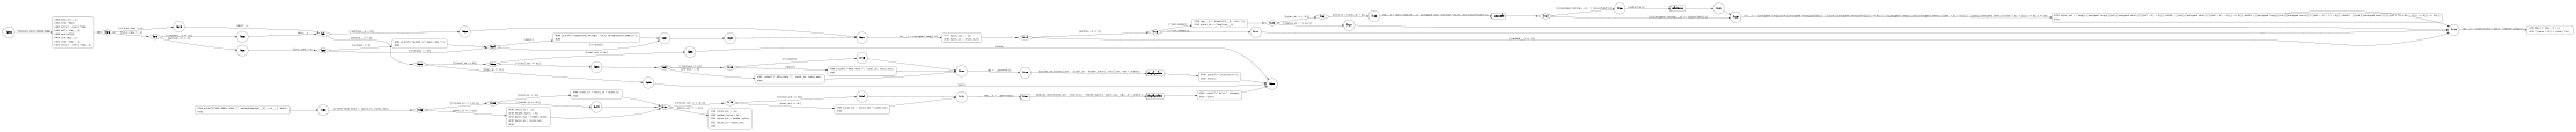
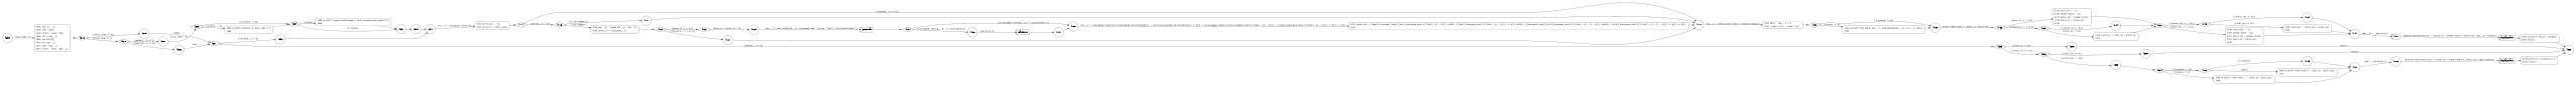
  digraph {
    rankdir=LR
    node [shape=circle]
    edge [fontname="Courier New"]
    n1 [fillcolor=white fontname="Courier New" label=<<table border="0" cellborder="0" cellpadding="3" bgcolor="white"><tr><td align="right">4660</td><td align="left">ulg crc___1;</td></tr><tr><td align="right">4662</td><td align="left">char *date;</td></tr><tr><td align="right">4664</td><td align="left">struct _reent *tmp;</td></tr><tr><td align="right">4666</td><td align="left">off_t tmp___0;</td></tr><tr><td align="right">4668</td><td align="left">uch buf[8];</td></tr><tr><td align="right">4670</td><td align="left">int tmp___1;</td></tr><tr><td align="right">4672</td><td align="left">char *tmp___2;</td></tr><tr><td align="right">4674</td><td align="left">struct _reent *tmp___3;</td></tr></table>> penwidth=1 shape=Mrecord style="filled,bold"]
    4659
    4676 [shape=diamond]
    4679
    4678 [shape=diamond]
    4691 [shape=diamond]
    4682
    4681
    4692
    4693 [shape=diamond]
    4683 [shape=diamond]
    4684 [shape=diamond]
    n13 [fillcolor=white fontname="Courier New" label=<<table border="0" cellborder="0" cellpadding="3" bgcolor="white"><tr><td align="right">4685</td><td align="left">printf(\"method crc date time \");</td></tr><tr><td align="right">4686</td><td align="left"></td></tr></table>> penwidth=1 shape=Mrecord style="filled,bold"]
    4687
    n15 [fillcolor=white fontname="Courier New" label=<<table border="0" cellborder="0" cellpadding="3" bgcolor="white"><tr><td align="right">4688</td><td align="left">printf(\"compressed uncompr. ratio uncompressed_name\n\");</td></tr><tr><td align="right">4689</td><td align="left"></td></tr></table>> penwidth=1 shape=Mrecord style="filled,bold"]
    4680
    4677
    n18 [fillcolor=white fontname="Courier New" label=<<table border="0" cellborder="0" cellpadding="3" bgcolor="white"><tr><td align="right">4712</td><td align="left">bytes_out = -1L;</td></tr><tr><td align="right">4713</td><td align="left">bytes_in = ifile_size;</td></tr></table>> penwidth=1 shape=Mrecord style="filled,bold"]
    4714 [shape=diamond]
    4715
    4716 [shape=diamond]
    n22 [fillcolor=white fontname="Courier New" label=<<table border="0" cellborder="0" cellpadding="3" bgcolor="white"><tr><td align="right">4730</td><td align="left">date = tmp___2 + 4;</td></tr><tr><td align="right">4731</td><td align="left">*(date + 12) = (char)'\x0';</td></tr></table>> penwidth=1 shape=Mrecord style="filled,bold"]
    4717
    n24 [fillcolor=white fontname="Courier New" label=<<table border="0" cellborder="0" cellpadding="3" bgcolor="white"><tr><td align="right">4718</td><td align="left">tmp___0 = lseek(ifd___0, -8LL, 2);</td></tr><tr><td align="right">4719</td><td align="left">bytes_in = (long)tmp___0;</td></tr></table>> penwidth=1 shape=Mrecord style="filled,bold"]
+   4732 [shape=diamond]
    4720 [shape=diamond]
    4721
    4722 [shape=diamond]
    4723
    n30 [label=spec_read shape=component]
    4724 [shape=diamond]
    4725
    4726
    n34 [fillcolor=white fontname="Courier New" label=<<table border="0" cellborder="0" cellpadding="3" bgcolor="white"><tr><td align="right">4728</td><td align="left">bytes_out = (long)(((unsigned long)(((int)((unsigned short)(*((buf + 4) + 0)))) &amp;#124; (((int)((unsigned short)(*((buf + 4) + 1)))) &lt;&lt; 8))) &amp;#124; (((unsigned long)(((int)((unsigned short)(*(((buf + 4) + 2) + 0)))) &amp;#124; (((int)((unsigned short)(*(((buf + 4) + 2) + 1)))) &lt;&lt; 8))) &lt;&lt; 16));</td></tr><tr><td align="right">4729</td><td align="left"></td></tr></table>> penwidth=1 shape=Mrecord style="filled,bold"]
    n35 [label=read_error shape=component]
    4727
    4733
    n38 [fillcolor=white fontname="Courier New" label=<<table border="0" cellborder="0" cellpadding="3" bgcolor="white"><tr><td align="right">4734</td><td align="left">printf(\"%5s %08lx %11s \", methods[method___0], crc___1, date);</td></tr><tr><td align="right">4735</td><td align="left"></td></tr></table>> penwidth=1 shape=Mrecord style="filled,bold"]
    4736 [shape=diamond]
    4739 [shape=diamond]
    n41 [fillcolor=white fontname="Courier New" label=<<table border="0" cellborder="0" cellpadding="3" bgcolor="white"><tr><td align="right">4738</td><td align="left">total_in = -1L;</td></tr><tr><td align="right">4740</td><td align="left">header_bytes = 0L;</td></tr><tr><td align="right">4741</td><td align="left">bytes_out = header_bytes;</td></tr><tr><td align="right">4742</td><td align="left">bytes_in = bytes_out;</td></tr><tr><td align="right">4743</td><td align="left"></td></tr></table>> penwidth=1 shape=Mrecord style="filled,bold"]
    4744
    n43 [fillcolor=white fontname="Courier New" label=<<table border="0" cellborder="0" cellpadding="3" bgcolor="white"><tr><td align="right">4745</td><td align="left">total_in = total_in + bytes_in;</td></tr><tr><td align="right">4746</td><td align="left"></td></tr></table>> penwidth=1 shape=Mrecord style="filled,bold"]
    4737 [shape=diamond]
    4749 [shape=diamond]
    n46 [fillcolor=white fontname="Courier New" label=<<table border="0" cellborder="0" cellpadding="3" bgcolor="white"><tr><td align="right">4748</td><td align="left">total_out = -1L;</td></tr><tr><td align="right">4750</td><td align="left">header_bytes = 0L;</td></tr><tr><td align="right">4751</td><td align="left">bytes_out = header_bytes;</td></tr><tr><td align="right">4752</td><td align="left">bytes_in = bytes_out;</td></tr><tr><td align="right">4753</td><td align="left"></td></tr></table>> penwidth=1 shape=Mrecord style="filled,bold"]
    4754
    n48 [fillcolor=white fontname="Courier New" label=<<table border="0" cellborder="0" cellpadding="3" bgcolor="white"><tr><td align="right">4755</td><td align="left">total_out = total_out + bytes_out;</td></tr><tr><td align="right">4756</td><td align="left"></td></tr></table>> penwidth=1 shape=Mrecord style="filled,bold"]
    4747
    4757 [shape=component]
    n51 [label=display_ratio shape=component]
    n52 [fillcolor=white fontname="Courier New" label=<<table border="0" cellborder="0" cellpadding="3" bgcolor="white"><tr><td align="right">4758</td><td align="left">printf(\" %s\n\", ofname);</td></tr><tr><td align="right">4759</td><td align="left">return;</td></tr></table>> penwidth=1 shape=Mrecord style="filled,bold"]
    4658
    4696 [shape=diamond]
    4695
    4698
    4699
    4694 [shape=diamond]
    4703 [shape=diamond]
    n60 [fillcolor=white fontname="Courier New" label=<<table border="0" cellborder="0" cellpadding="3" bgcolor="white"><tr><td align="right">4702</td><td align="left">printf(\" %9lu %9lu \", total_in, total_out);</td></tr><tr><td align="right">4704</td><td align="left"></td></tr></table>> penwidth=1 shape=Mrecord style="filled,bold"]
    4705
    n62 [fillcolor=white fontname="Courier New" label=<<table border="0" cellborder="0" cellpadding="3" bgcolor="white"><tr><td align="right">4706</td><td align="left">printf(\"%9ld %9ld \", total_in, total_out);</td></tr><tr><td align="right">4707</td><td align="left"></td></tr></table>> penwidth=1 shape=Mrecord style="filled,bold"]
    4701
    4708
    n65 [label=display_ratio shape=component]
    n66 [fillcolor=white fontname="Courier New" label=<<table border="0" cellborder="0" cellpadding="3" bgcolor="white"><tr><td align="right">4709</td><td align="left">printf(\" (totals)\n\");</td></tr><tr><td align="right">4710</td><td align="left">return;</td></tr></table>> penwidth=1 shape=Mrecord style="filled,bold"]
    n1 -> 4676 [fontname=""]
-   4659 -> n1 [label="Function start dummy edge"]
+   4659 -> n1 [label="first_time = 0;"]
    4676 -> 4679 [label="[!(first_time != 0)]"]
    4676 -> 4678 [label="[first_time != 0]"]
    4679 -> 4691 [label="Label: _L"]
    4678 -> 4682 [label="[!(method___0 >= 0)]"]
    4678 -> 4681 [label="[method___0 >= 0]"]
    4691 -> 4692 [label="[!(method___0 < 0)]"]
    4691 -> 4693 [label="[method___0 < 0]"]
    4682 -> 4691 [label="Goto: _L"]
    4681 -> 4683 [label="first_time = 0;"]
    4692 -> 4677
    4693 -> 4696 [label="[!(total_in <= 0L)]"]
    4693 -> 4695 [label="[total_in <= 0L]"]
    4683 -> 4684 [label="[!(verbose != 0)]"]
    4683 -> n13 [label="[verbose != 0]"]
    4684 -> 4687 [label="[!(!quiet)]"]
    4684 -> n15 [label="[!quiet]"]
    n13 -> 4684 [fontname=""]
    4687 -> 4680
    n15 -> 4687 [fontname=""]
    4680 -> 4677
    4677 -> n18 [label="crc___1 = (unsigned long)(~0);"]
    n18 -> 4714 [fontname=""]
    4714 -> 4715 [label="[!(method___0 == 8)]"]
    4714 -> 4716 [label="[method___0 == 8]"]
    4715 -> n22 [label="tmp___2 = ctime((const time_t *)(&time_stamp));"]
    4716 -> 4717 [label="[!(!last_member)]"]
    4716 -> n24 [label="[!last_member]"]
+   n22 -> 4732 [fontname=""]
    4717 -> 4715
    n24 -> 4720 [fontname=""]
+   4732 -> 4733 [label="[!(verbose != 0)]"]
+   4732 -> n38 [label="[verbose != 0]"]
    4720 -> 4721 [label="[!(bytes_in != (-1L))]"]
    4720 -> 4722 [label="[bytes_in != (-1L)]"]
    4721 -> 4715
    4722 -> 4723 [label="bytes_in = bytes_in + 8L;"]
    4723 -> n30 [label="tmp___1 = spec_read(ifd___0, (unsigned char *)((char *)buf), (int)(sizeof(buf)));"]
    n30 -> 4724
    4724 -> 4725 [label="[!(((unsigned int)tmp___1) != (sizeof(buf)))]"]
    4724 -> 4726 [label="[((unsigned int)tmp___1) != (sizeof(buf))]"]
    4725 -> n34 [label="crc___1 = ((unsigned long)(((int)((unsigned short)(buf[0]))) | (((int)((unsigned short)(buf[1]))) << 8))) | (((unsigned long)(((int)((unsigned short)(*((buf + 2) + 0)))) | (((int)((unsigned short)(*((buf + 2) + 1)))) << 8))) << 16);"]
    4726 -> n35 [label="read_error();"]
    n34 -> 4715 [fontname=""]
    n35 -> 4727
    4727 -> 4725
    4733 -> 4736 [label="printf(\"%9ld %9ld \", bytes_in, bytes_out);"]
    n38 -> 4733 [fontname=""]
    4736 -> 4739 [label="[!(bytes_in == (-1L))]"]
    4736 -> n41 [label="[bytes_in == (-1L)]"]
    4739 -> 4744 [label="[!(total_in >= 0L)]"]
    4739 -> n43 [label="[total_in >= 0L]"]
    n41 -> 4737 [fontname=""]
    4744 -> 4737
    n43 -> 4737 [fontname=""]
    4737 -> 4749 [label="[!(bytes_out == (-1L))]"]
    4737 -> n46 [label="[bytes_out == (-1L)]"]
    4749 -> 4754 [label="[!(total_out >= 0L)]"]
    4749 -> n48 [label="[total_out >= 0L]"]
+   n46 -> 4747 [fontname=""]
    4754 -> 4747
    n48 -> 4747 [fontname=""]
    4747 -> 4757 [label="tmp___3 = __getreent();"]
    4757 -> n51 [label="display_ratio(bytes_out - (bytes_in - header_bytes), bytes_out, tmp___3->_stdout);"]
    n51 -> n52
    n52 -> 4658 [fontname=""]
    4696 -> 4698 [label="[!(total_out <= 0L)]"]
    4696 -> 4699 [label="[total_out <= 0L]"]
    4695 -> 4658 [label="return;"]
    4698 -> 4694
    4699 -> 4658 [label="return;"]
    4694 -> 4703 [label="[!(verbose != 0)]"]
    4694 -> n60 [label="[verbose != 0]"]
    4703 -> 4705 [label="[!(!quiet)]"]
    4703 -> n62 [label="[!quiet]"]
    n60 -> 4701 [fontname=""]
    4705 -> 4701
    n62 -> 4701 [fontname=""]
    4701 -> 4708 [label="tmp = __getreent();"]
    4708 -> n65 [label="display_ratio(total_out - (total_in - header_bytes), total_out, tmp->_stdout);"]
    n65 -> n66
    n66 -> 4658 [fontname=""]
  }
